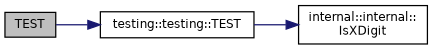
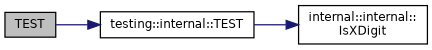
  digraph {
    rankdir=LR
    node [color=black fillcolor=white fontname=Helvetica fontsize=10 shape=record style=filled]
    edge [color=midnightblue fontname=Helvetica fontsize=10 labelfontname=Helvetica labelfontsize=10 style=solid]
    n1 [fillcolor=grey75 fontcolor=black height=0.2 label=TEST width=0.4]
-   n2 [height=0.2 label="testing::testing::TEST" width=0.4]
+   n2 [height=0.2 label="testing::internal::TEST" width=0.4]
    n3 [height=0.2 label="internal::internal::\lIsXDigit" width=0.4]
    n1 -> n2
    n2 -> n3
  }
